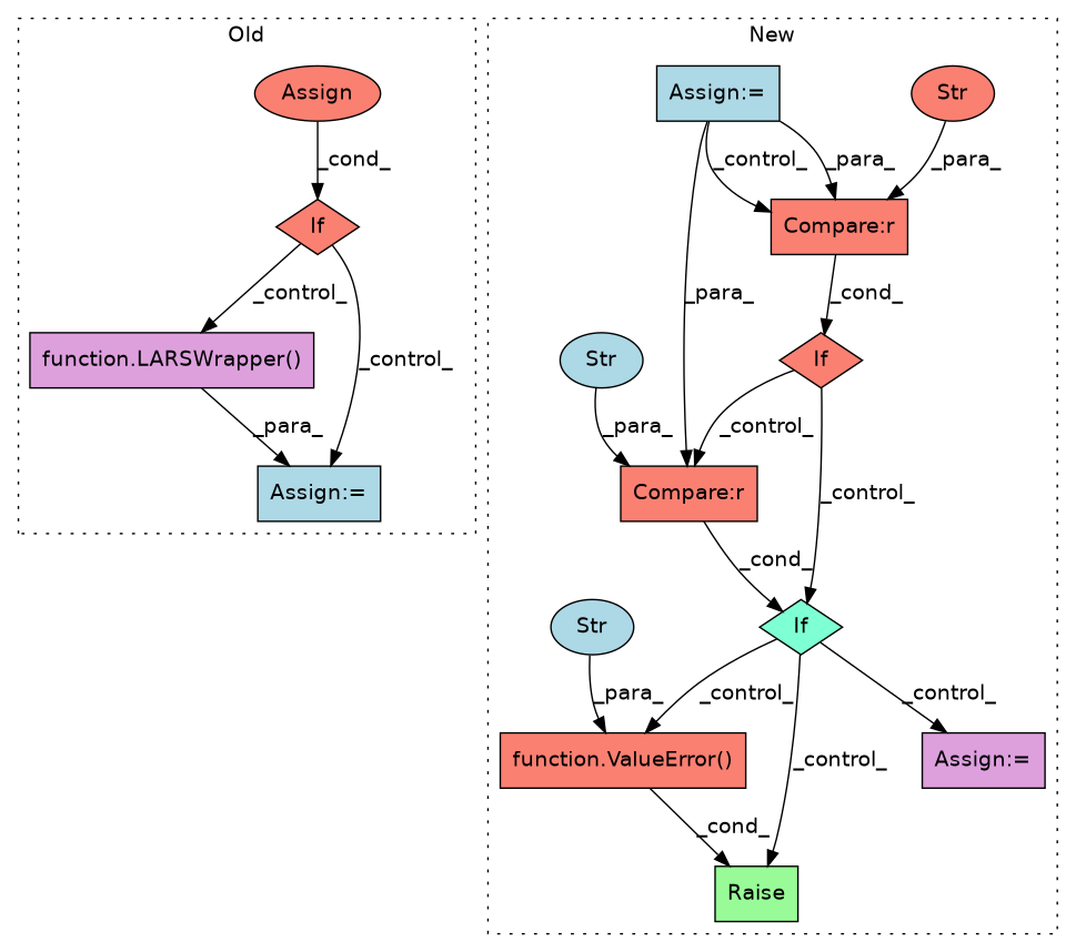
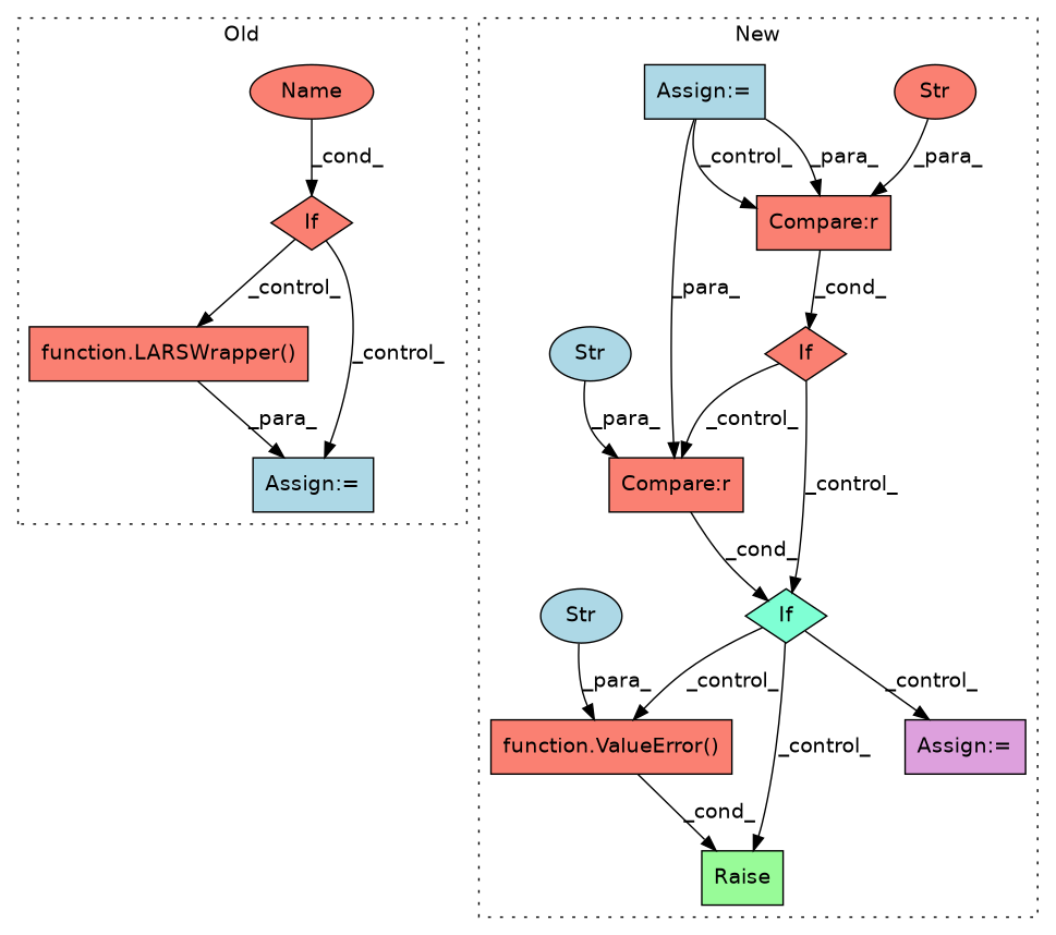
  digraph {
    fontname="DejaVu Sans"
    node [a=96 fillcolor=salmon fontname="DejaVu Sans" l=3 s=1029 shape=box style=filled]
    edge [fontname="DejaVu Sans"]
-   n1 [a=75 fillcolor=plum l="12,1" label="function.LARSWrapper()" s="3085,3106"]
+   n1 [a=75 l="12,1" label="function.LARSWrapper()" s="3085,3106"]
    n2 [label=If s=3042 shape=diamond]
-   n3 [a=87 l=14 label=Assign s=3045 shape=ellipse]
+   n3 [a=87 l=14 label=Name s=3045 shape=ellipse]
    n4 [a=68 fillcolor=lightblue label="Assign:=" s=3082]
    n5 [a=91 fillcolor=palegreen l=6 label=Raise s=1110]
    n6 [fillcolor=aquamarine l=0 label=If shape=diamond]
    n7 [a=40 l=24 label="Compare:r" s=949]
    n8 [l=0 label=If s=949 shape=diamond]
    n9 [a=66 l=6 label=Str s=967 shape=ellipse]
    n10 [a=40 l=24 label="Compare:r"]
    n11 [a=66 fillcolor=lightblue l=6 label=Str s=1047 shape=ellipse]
    n12 [a=68 fillcolor=lightblue label="Assign:=" s=820]
    n13 [a=68 fillcolor=plum label="Assign:=" s=1076]
    n14 [a=75 l="11,1" label="function.ValueError()" s="1116,1171"]
    n15 [a=66 fillcolor=lightblue l=44 label=Str s=1127 shape=ellipse]
    subgraph cluster_1 {
      label=Old
      style=dotted
      n1
      n2
      n3
      n4
    }
    subgraph cluster_2 {
      label=New
      style=dotted
      n5
      n6
      n7
      n8
      n9
      n10
      n11
      n12
      n13
      n14
      n15
    }
    n1 -> n4 [label=_para_]
    n2 -> n1 [label=_control_]
    n2 -> n4 [label=_control_]
    n3 -> n2 [label=_cond_]
    n6 -> n5 [label=_control_]
    n6 -> n13 [label=_control_]
    n6 -> n14 [label=_control_]
    n7 -> n8 [label=_cond_]
    n8 -> n6 [label=_control_]
    n8 -> n10 [label=_control_]
    n9 -> n7 [label=_para_]
    n10 -> n6 [label=_cond_]
    n11 -> n10 [label=_para_]
    n12 -> n7 [label=_para_]
    n12 -> n7 [label=_control_]
    n12 -> n10 [label=_para_]
    n14 -> n5 [label=_cond_]
    n15 -> n14 [label=_para_]
  }
